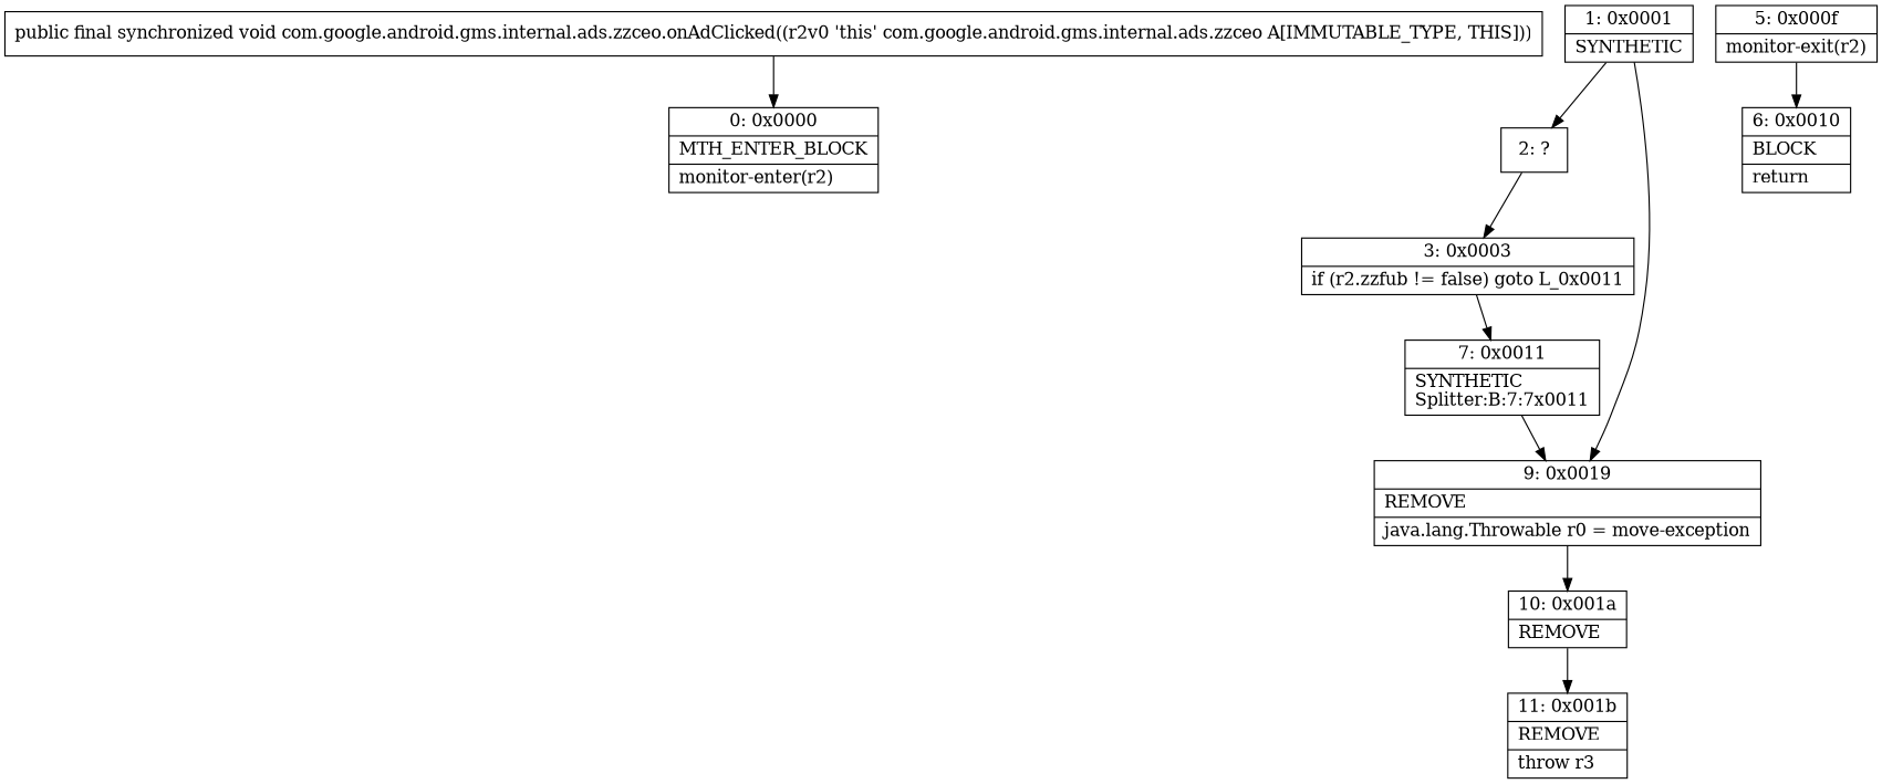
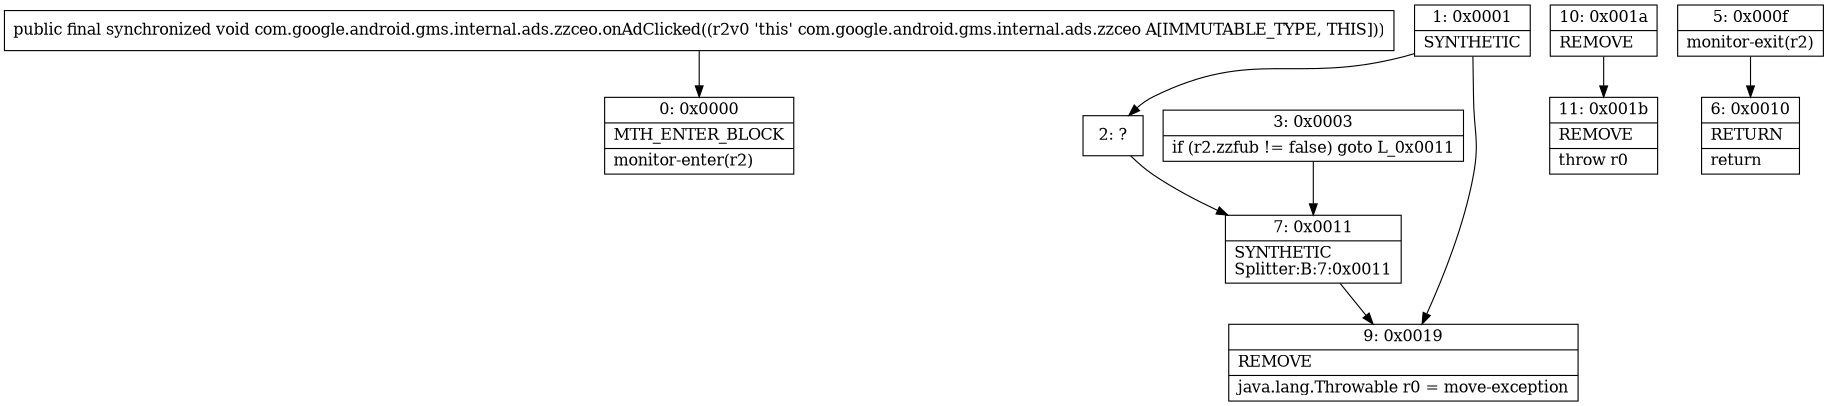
  digraph {
    node [shape=record]
    n1 [label="{0\:\ 0x0000|MTH_ENTER_BLOCK\l|monitor\-enter(r2)\l}"]
    n2 [label="{1\:\ 0x0001|SYNTHETIC\l}"]
    n3 [label="{2\:\ ?}"]
    n4 [label="{9\:\ 0x0019|REMOVE\l|java.lang.Throwable r0 = move\-exception\l}"]
    n5 [label="{3\:\ 0x0003|if (r2.zzfub != false) goto L_0x0011\l}"]
    n6 [label="{10\:\ 0x001a|REMOVE\l}"]
-   n7 [label="{7\:\ 0x0011|SYNTHETIC\lSplitter:B:7:7x0011\l}"]
+   n7 [label="{7\:\ 0x0011|SYNTHETIC\lSplitter:B:7:0x0011\l}"]
    n8 [label="{5\:\ 0x000f|monitor\-exit(r2)\l}"]
-   n9 [label="{6\:\ 0x0010|BLOCK\l|return\l}"]
-   n10 [label="{11\:\ 0x001b|REMOVE\l|throw r3\l}"]
+   n9 [label="{6\:\ 0x0010|RETURN\l|return\l}"]
+   n10 [label="{11\:\ 0x001b|REMOVE\l|throw r0\l}"]
    n11 [label="{public final synchronized void com.google.android.gms.internal.ads.zzceo.onAdClicked((r2v0 'this' com.google.android.gms.internal.ads.zzceo A[IMMUTABLE_TYPE, THIS])) }"]
    n2 -> n3
    n2 -> n4
-   n3 -> n5
-   n4 -> n6
+   n3 -> n7
    n5 -> n7
    n6 -> n10
    n7 -> n4
    n8 -> n9
    n11 -> n1
  }
